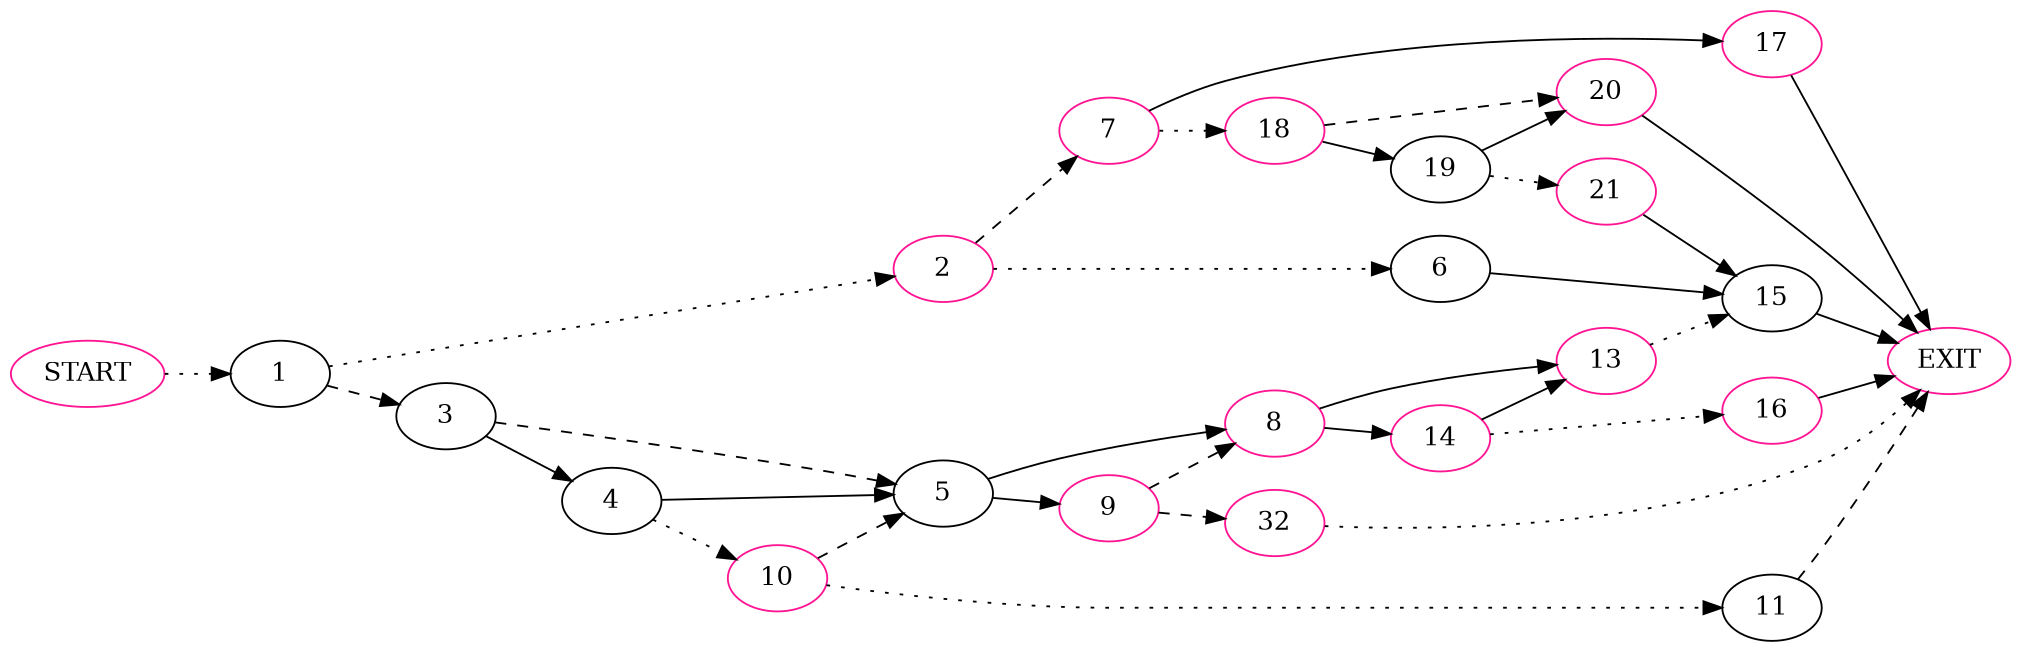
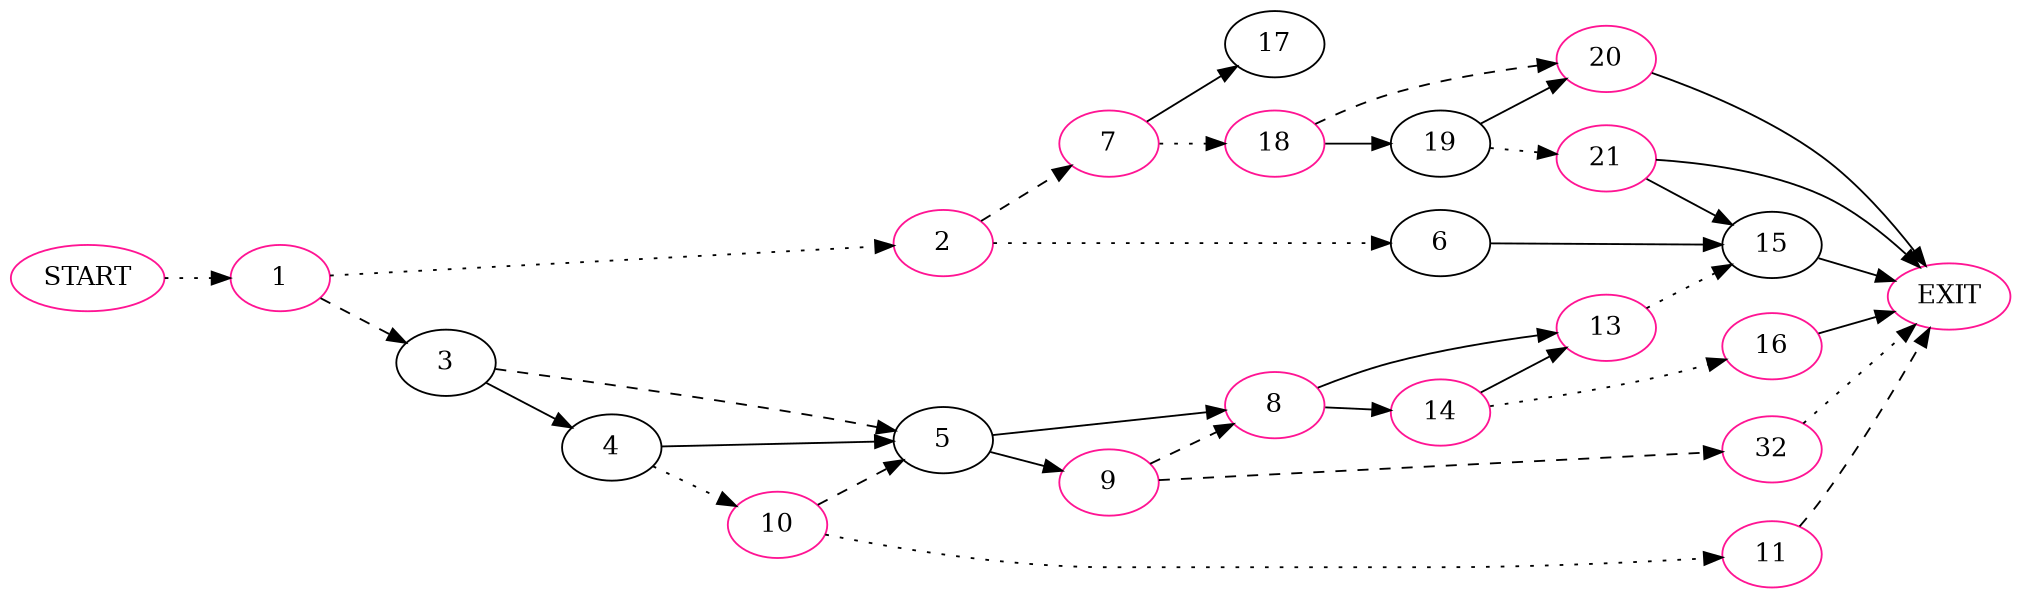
  digraph {
    rankdir=LR
    node [color=deeppink]
    edge [style=solid]
    n1 [label=START]
-   1 [color=black]
+   1
    2
    3 [color=black]
    n5 [label=EXIT]
    6 [color=black]
    7
    4 [color=black]
    5 [color=black]
    15 [color=black]
-   17
+   17 [color=black]
    18
    10
    8
    9
-   11 [color=black]
+   11
    13
    14
    n19 [label=32]
    19 [color=black]
    20
    16
    21
    n1 -> 1 [style=dotted]
    1 -> 2 [style=dotted]
    1 -> 3 [style=dashed]
    2 -> 6 [style=dotted]
    2 -> 7 [style=dashed]
    3 -> 4
    3 -> 5 [style=dashed]
    6 -> 15
    7 -> 17
    7 -> 18 [style=dotted]
    4 -> 5
    4 -> 10 [style=dotted]
    5 -> 8
    5 -> 9
    15 -> n5
-   17 -> n5
+   21 -> n5
    18 -> 19
    18 -> 20 [style=dashed]
    10 -> 5 [style=dashed]
    10 -> 11 [style=dotted]
    8 -> 13
    8 -> 14
    9 -> 8 [style=dashed]
    9 -> n19 [style=dashed]
    11 -> n5 [style=dashed]
    13 -> 15 [style=dotted]
    14 -> 13
    14 -> 16 [style=dotted]
    n19 -> n5 [style=dotted]
    19 -> 20
    19 -> 21 [style=dotted]
    20 -> n5
    16 -> n5
    21 -> 15
  }
